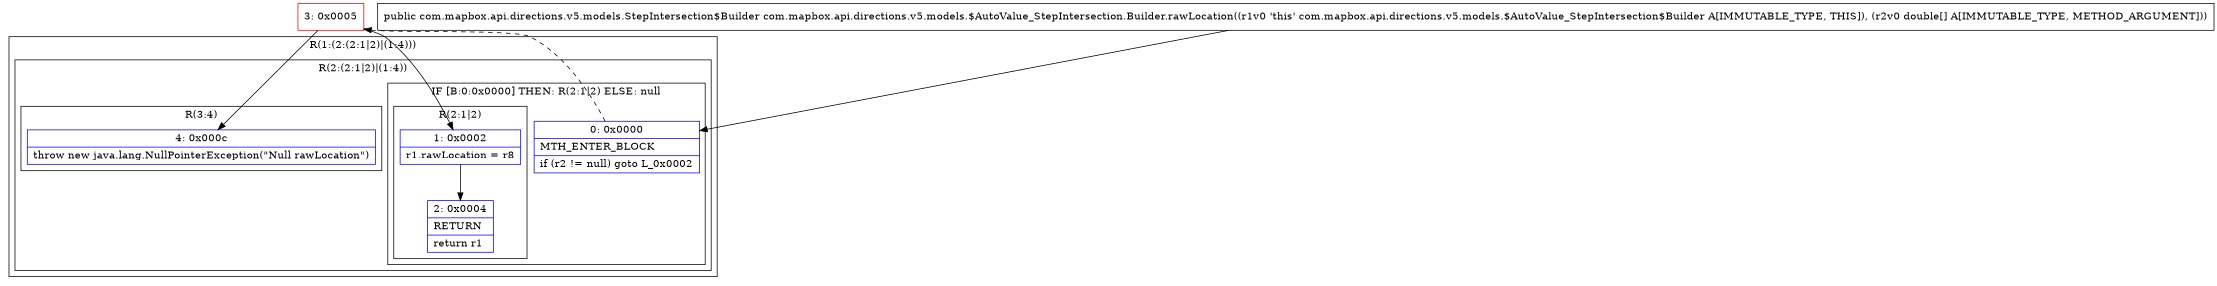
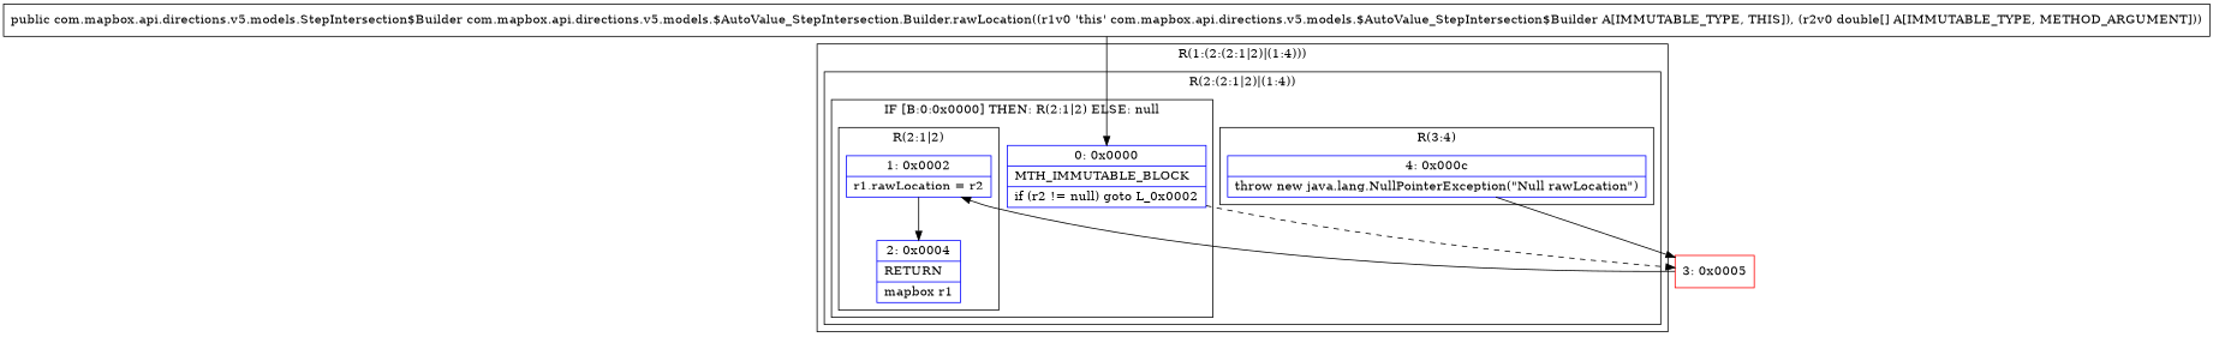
  digraph {
    node [color=blue shape=record]
-   n1 [label="{1\:\ 0x0002|r1.rawLocation = r8\l}"]
-   n2 [label="{2\:\ 0x0004|RETURN\l|return r1\l}"]
-   n3 [label="{0\:\ 0x0000|MTH_ENTER_BLOCK\l|if (r2 != null) goto L_0x0002\l}"]
+   n1 [label="{1\:\ 0x0002|r1.rawLocation = r2\l}"]
+   n2 [label="{2\:\ 0x0004|RETURN\l|mapbox r1\l}"]
+   n3 [label="{0\:\ 0x0000|MTH_IMMUTABLE_BLOCK\l|if (r2 != null) goto L_0x0002\l}"]
    n4 [label="{4\:\ 0x000c|throw new java.lang.NullPointerException(\"Null rawLocation\")\l}"]
    n5 [color=red label="{3\:\ 0x0005}"]
    n6 [label="{public com.mapbox.api.directions.v5.models.StepIntersection$Builder com.mapbox.api.directions.v5.models.$AutoValue_StepIntersection.Builder.rawLocation((r1v0 'this' com.mapbox.api.directions.v5.models.$AutoValue_StepIntersection$Builder A[IMMUTABLE_TYPE, THIS]), (r2v0 double[] A[IMMUTABLE_TYPE, METHOD_ARGUMENT])) }" color=""]
    subgraph cluster_1 {
      label="R(1:(2:(2:1|2)|(1:4)))"
      subgraph cluster_2 {
        label="R(2:(2:1|2)|(1:4))"
        subgraph cluster_3 {
          label="IF [B:0:0x0000] THEN: R(2:1|2) ELSE: null"
          n3
          subgraph cluster_4 {
            label="R(2:1|2)"
            n1
            n2
          }
        }
        subgraph cluster_5 {
          label="R(3:4)"
          n4
        }
      }
    }
    n1 -> n2
    n3 -> n5 [style=dashed]
    n5 -> n1
-   n5 -> n4
+   n4 -> n5
    n6 -> n3
  }
